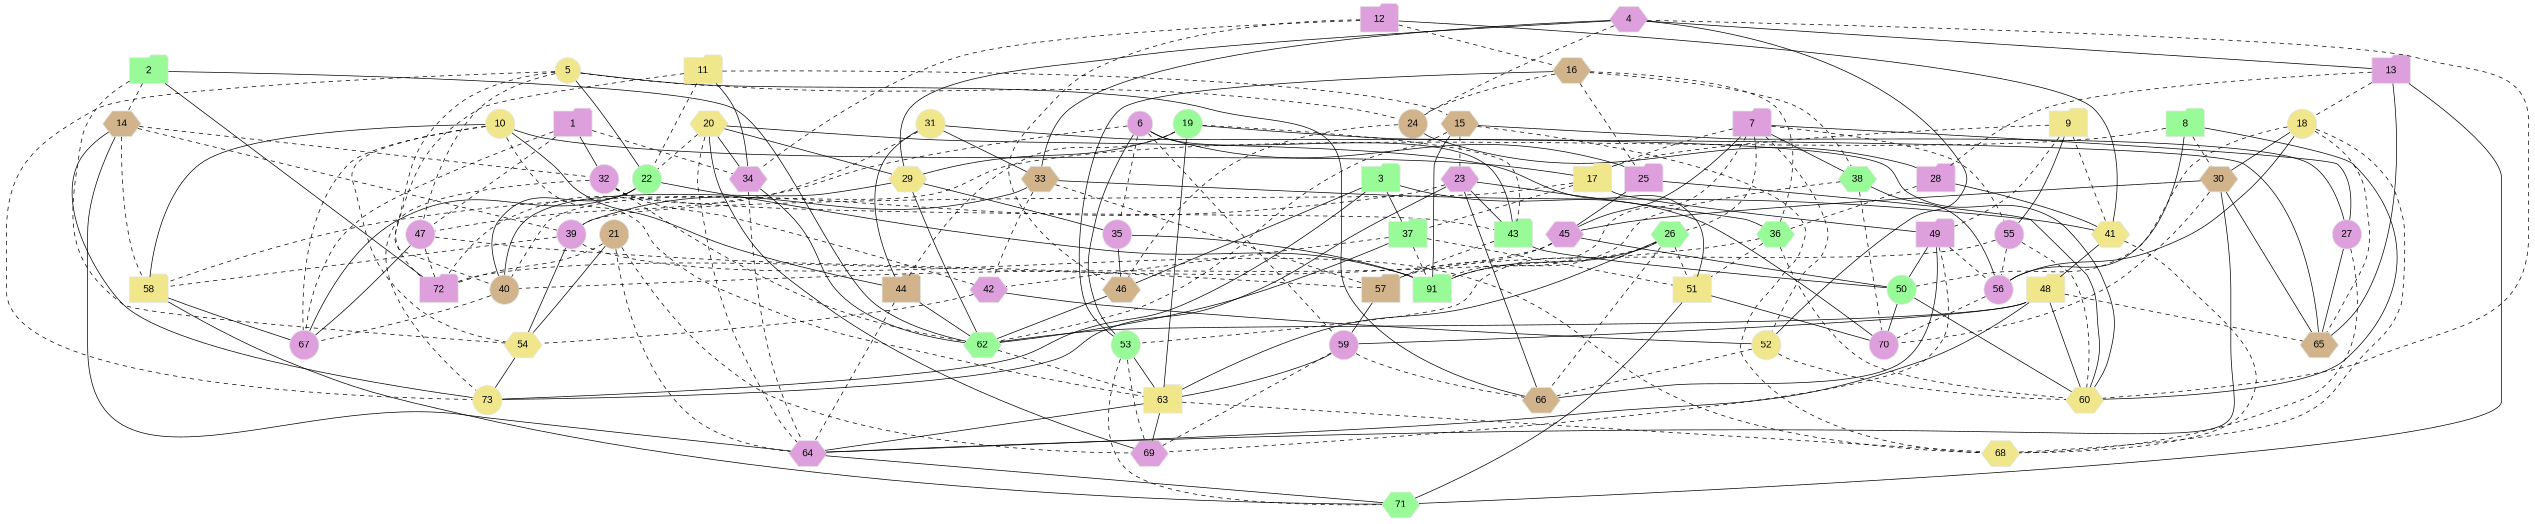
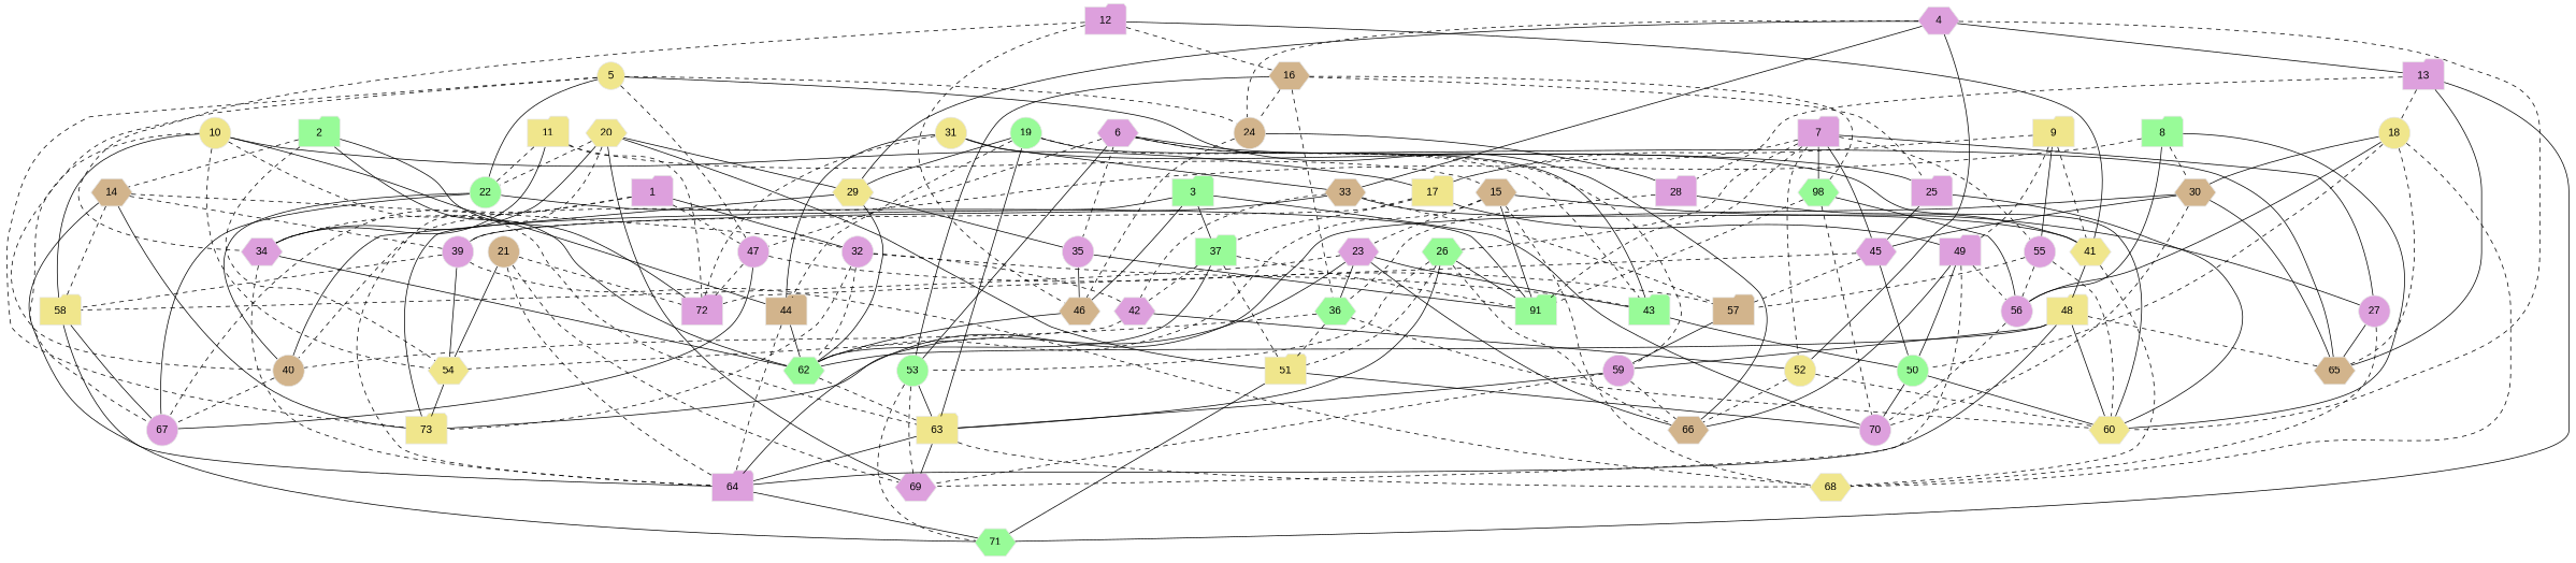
  graph {
    fontname="Liberation Sans"
    node [color=gray90 fillcolor=plum fontname="Liberation Sans" shape=hexagon style=filled]
    edge [fontname="Liberation Sans" style=dashed weight=1.0]
    1 [shape=folder]
    32 [shape=circle]
    34
    47 [shape=circle]
    67 [shape=circle]
    62 [fillcolor=palegreen]
-   73 [fillcolor=khaki shape=circle]
+   73 [fillcolor=khaki shape=folder]
    43 [fillcolor=palegreen shape=folder]
    42
-   64
+   64 [shape=folder]
    72 [shape=folder]
    57 [fillcolor=tan shape=folder]
    2 [fillcolor=palegreen shape=folder]
    14 [fillcolor=tan]
    54 [fillcolor=khaki]
    58 [fillcolor=khaki shape=folder]
    39 [shape=circle]
    63 [fillcolor=khaki shape=folder]
    3 [fillcolor=palegreen shape=folder]
    37 [fillcolor=palegreen shape=folder]
    46 [fillcolor=tan]
    70 [shape=circle]
    n23 [fillcolor=palegreen label=91 shape=folder]
    51 [fillcolor=khaki shape=folder]
    13 [shape=folder]
    4
    24 [fillcolor=tan shape=circle]
    29 [fillcolor=khaki]
    33 [fillcolor=tan]
    52 [fillcolor=khaki shape=circle]
    60 [fillcolor=khaki]
    18 [fillcolor=khaki shape=circle]
    28 [shape=folder]
    65 [fillcolor=tan]
    71 [fillcolor=palegreen]
    40 [fillcolor=tan shape=circle]
    35 [shape=circle]
    41 [fillcolor=khaki]
    66 [fillcolor=tan]
    5 [fillcolor=khaki shape=circle]
    22 [fillcolor=palegreen shape=circle]
-   6 [shape=circle]
+   6
    25 [shape=folder]
    53 [fillcolor=palegreen shape=circle]
    59 [shape=circle]
    45
    50 [fillcolor=palegreen shape=circle]
    69
    7 [shape=folder]
    17 [fillcolor=khaki shape=folder]
    26 [fillcolor=palegreen]
    27 [shape=circle]
-   38 [fillcolor=palegreen]
+   38 [fillcolor=palegreen label=98]
    55 [shape=circle]
    49 [shape=folder]
    68 [fillcolor=khaki]
    56 [shape=circle]
    8 [fillcolor=palegreen shape=folder]
    30 [fillcolor=tan]
    9 [fillcolor=khaki shape=folder]
    48 [fillcolor=khaki shape=folder]
    10 [fillcolor=khaki shape=circle]
    44 [fillcolor=tan shape=folder]
    11 [fillcolor=khaki shape=folder]
    15 [fillcolor=tan]
    23
    12 [shape=folder]
    16 [fillcolor=tan]
    36 [fillcolor=palegreen]
    19 [fillcolor=palegreen shape=circle]
    20 [fillcolor=khaki]
    21 [fillcolor=tan shape=circle]
    31 [fillcolor=khaki shape=circle]
    1 -- 32 [style=solid]
    1 -- 34
    1 -- 47
    1 -- 67
    32 -- 62
    32 -- 73
    32 -- 43
    32 -- 42
    34 -- 62 [style=solid]
    34 -- 64
    47 -- 67 [style=solid]
    47 -- 72
    47 -- 57
    62 -- 63
-   43 -- 57
    43 -- 50 [style=solid]
    42 -- 54
    42 -- 52 [style=solid weight=2.0]
    64 -- 71 [style=solid]
    57 -- 59 [style=solid]
    2 -- 62 [style=solid]
    2 -- 72 [style=solid]
    2 -- 14
    2 -- 54
    14 -- 32
    14 -- 73 [style=solid]
    14 -- 64 [style=solid]
    14 -- 58
    14 -- 39
    54 -- 73 [style=solid]
    58 -- 67 [style=solid]
    58 -- 71 [style=solid]
    39 -- 54 [style=solid]
    39 -- 58
    39 -- 68
    63 -- 64 [style=solid]
    63 -- 69 [style=solid]
    63 -- 68
    3 -- 73 [style=solid]
    3 -- 37 [style=solid]
    3 -- 46 [style=solid]
    3 -- 70 [style=solid]
    37 -- 62 [style=solid]
    37 -- 42
    37 -- n23
    37 -- 51
    46 -- 62 [style=solid]
    51 -- 70 [style=solid]
    51 -- 71 [style=solid]
    13 -- 18
    13 -- 28
    13 -- 65 [style=solid]
    13 -- 71 [style=solid weight=2.0]
    4 -- 13 [style=solid]
    4 -- 24
    4 -- 29 [style=solid]
    4 -- 33 [style=solid]
    4 -- 52 [style=solid]
    4 -- 60
    24 -- 46
    24 -- 28 [style=solid]
    29 -- 62 [style=solid]
    29 -- 40 [style=solid]
    29 -- 35 [style=solid]
    33 -- 42
    33 -- 57
    33 -- 39 [style=solid]
    33 -- 41 [style=solid]
    52 -- 60
    52 -- 66
    18 -- 65
    18 -- 50
    18 -- 68
    18 -- 56 [style=solid]
    18 -- 30 [style=solid]
    28 -- 41 [style=solid]
    28 -- 36
    40 -- 67
    35 -- 46 [style=solid weight=2.0]
    35 -- n23 [style=solid weight=2.0]
    41 -- 68
    41 -- 48 [style=solid]
    5 -- 47
    5 -- 73
    5 -- 24
    5 -- 40
    5 -- 66 [style=solid]
    5 -- 22 [style=solid]
    22 -- 67 [style=solid]
    22 -- n23 [style=solid]
    22 -- 40 [style=solid]
    6 -- 47
    6 -- 43 [style=solid]
    6 -- 35
    6 -- 25 [style=solid]
    6 -- 53 [style=solid]
    6 -- 59
    25 -- 60 [style=solid]
    25 -- 45 [style=solid]
    53 -- 63 [style=solid]
    53 -- 71
    53 -- 69
    59 -- 63 [style=solid]
    59 -- 66
    59 -- 69
    45 -- 72
    45 -- 57
    45 -- 50 [style=solid]
    50 -- 70 [style=solid]
    50 -- 60 [style=solid]
    7 -- n23
    7 -- 52
    7 -- 45 [style=solid]
    7 -- 17
    7 -- 26
    7 -- 27 [style=solid]
    7 -- 38 [style=solid weight=3.0]
    7 -- 55
    17 -- 39
    17 -- 37
    17 -- 49 [style=solid]
    26 -- 63 [style=solid]
    26 -- n23 [style=solid]
    26 -- 51
    26 -- 66
    26 -- 53
    27 -- 65 [style=solid]
    27 -- 68
    38 -- 70
    38 -- n23
    38 -- 56 [style=solid]
    55 -- 57
    55 -- 60 [weight=2.0]
    55 -- 56
    49 -- 66 [style=solid]
    49 -- 50 [style=solid]
    49 -- 69
    49 -- 56
    56 -- 70
    8 -- 60 [style=solid]
    8 -- 40
    8 -- 56 [style=solid]
    8 -- 30
    30 -- 64 [style=solid]
    30 -- 70
    30 -- 65 [style=solid]
    30 -- 45 [style=solid]
    9 -- 41
    9 -- 17
    9 -- 55 [style=solid]
    9 -- 49
    48 -- 62 [style=solid]
    48 -- 64 [style=solid]
    48 -- 60 [style=solid]
    48 -- 65
    48 -- 59 [style=solid]
    10 -- 67
    10 -- 54
    10 -- 58 [style=solid]
    10 -- 63
    10 -- 17 [style=solid]
    10 -- 44 [style=solid]
    44 -- 62 [style=solid]
    44 -- 64 [weight=2.0]
    11 -- 34 [style=solid]
    11 -- 72
    11 -- 22
    11 -- 15
    15 -- 62
    15 -- n23 [style=solid]
    15 -- 27 [style=solid]
    15 -- 68
    15 -- 23
    23 -- 73 [style=solid]
    23 -- 43 [style=solid]
    23 -- 58
    23 -- 66 [style=solid]
    23 -- 36 [style=solid]
    12 -- 34
    12 -- 46
    12 -- 41 [style=solid]
    12 -- 16
    16 -- 24
    16 -- 25
    16 -- 53 [style=solid]
    16 -- 38
    16 -- 36
    36 -- 51
    36 -- 60
    36 -- 40
    19 -- 43
    19 -- 63 [style=solid weight=2.0]
    19 -- 29 [style=solid]
    19 -- 65 [style=solid]
    19 -- 44
    20 -- 34 [style=solid]
    20 -- 64
    20 -- 51 [style=solid]
    20 -- 29 [style=solid]
    20 -- 22
    20 -- 69 [style=solid]
    21 -- 64
    21 -- 72
    21 -- 54 [style=solid]
    21 -- 69
    31 -- 72
    31 -- 33 [style=solid]
    31 -- 60 [style=solid]
    31 -- 44 [style=solid]
  }
